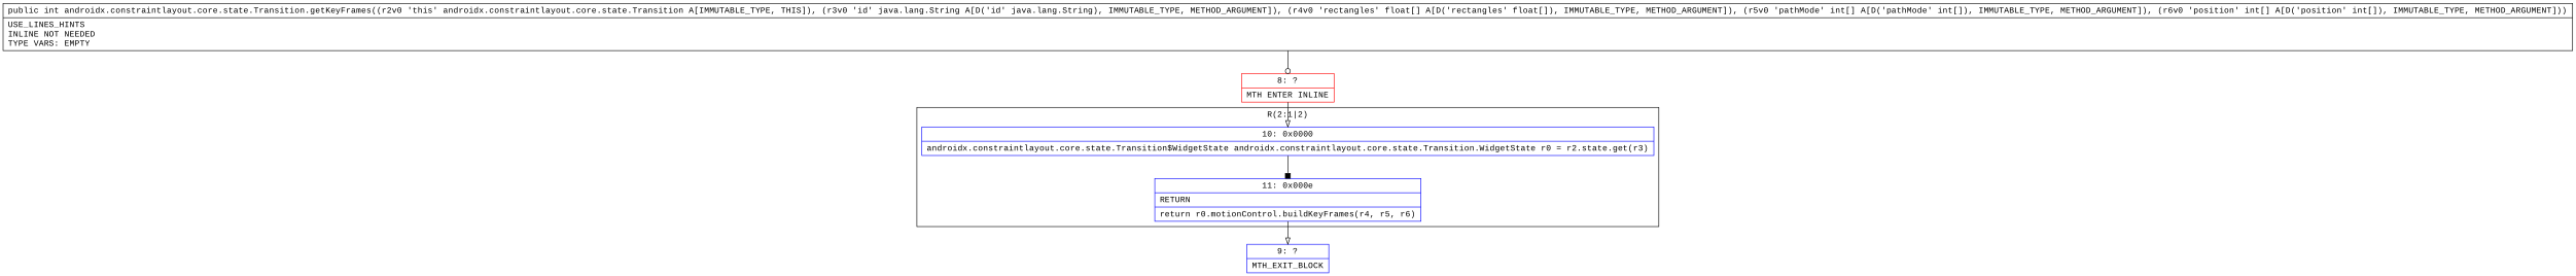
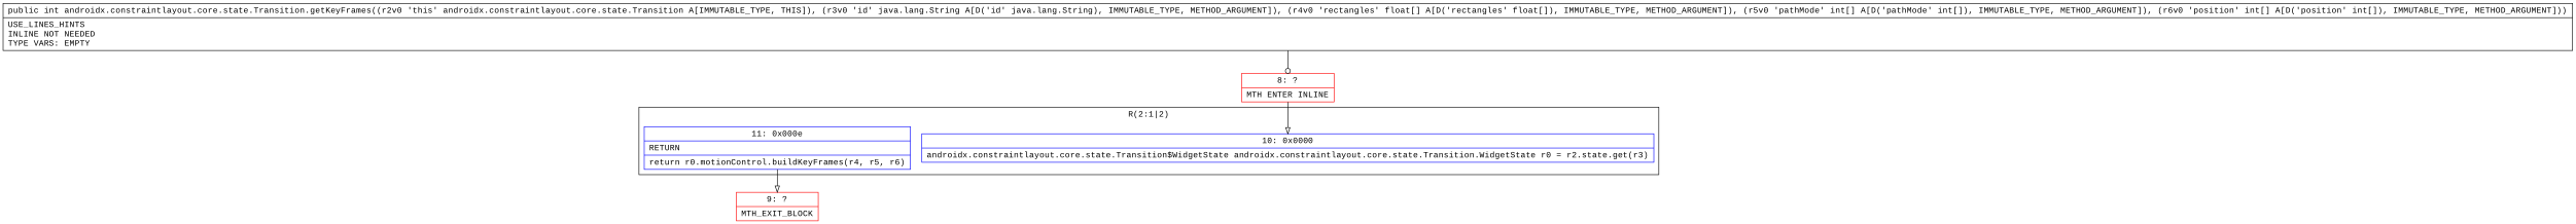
  digraph {
    fontname="Liberation Mono"
    node [color=blue fontname="Liberation Mono" shape=record]
    edge [arrowhead=onormal fontname="Liberation Mono"]
    n1 [label="{10\:\ 0x0000|androidx.constraintlayout.core.state.Transition$WidgetState androidx.constraintlayout.core.state.Transition.WidgetState r0 = r2.state.get(r3)\l}"]
    n2 [label="{11\:\ 0x000e|RETURN\l|return r0.motionControl.buildKeyFrames(r4, r5, r6)\l}"]
-   n3 [label="{9\:\ ?|MTH_EXIT_BLOCK\l}"]
+   n3 [color=red label="{9\:\ ?|MTH_EXIT_BLOCK\l}"]
    n4 [color=red label="{8\:\ ?|MTH_ENTER_INLINE\l}"]
    n5 [label="{public int androidx.constraintlayout.core.state.Transition.getKeyFrames((r2v0 'this' androidx.constraintlayout.core.state.Transition A[IMMUTABLE_TYPE, THIS]), (r3v0 'id' java.lang.String A[D('id' java.lang.String), IMMUTABLE_TYPE, METHOD_ARGUMENT]), (r4v0 'rectangles' float[] A[D('rectangles' float[]), IMMUTABLE_TYPE, METHOD_ARGUMENT]), (r5v0 'pathMode' int[] A[D('pathMode' int[]), IMMUTABLE_TYPE, METHOD_ARGUMENT]), (r6v0 'position' int[] A[D('position' int[]), IMMUTABLE_TYPE, METHOD_ARGUMENT]))  | USE_LINES_HINTS\lINLINE_NOT_NEEDED\lTYPE_VARS: EMPTY\l}" color=""]
    subgraph cluster_1 {
      label="R(2:1|2)"
      n1
      n2
    }
-   n1 -> n2 [arrowhead=box]
    n2 -> n3
    n4 -> n1
    n5 -> n4 [arrowhead=odot]
  }
